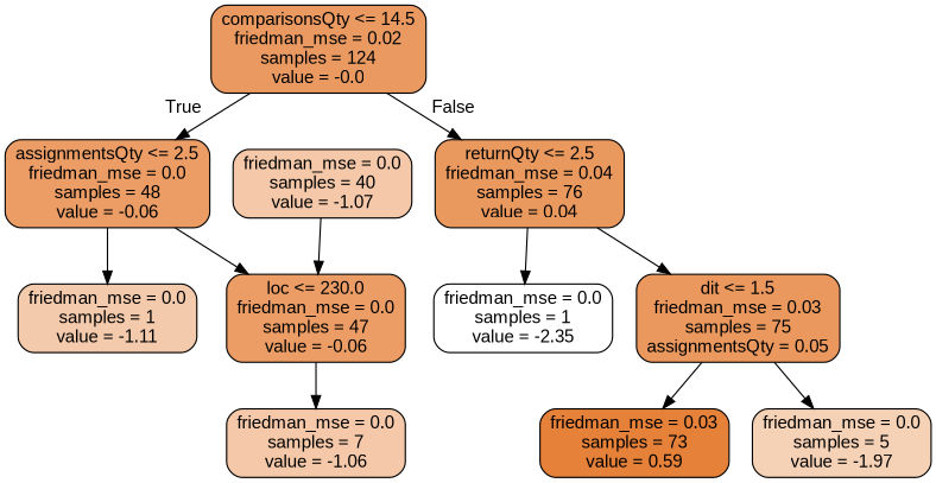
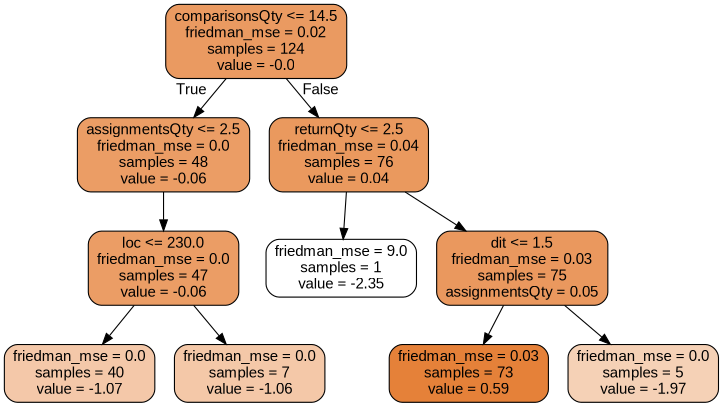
  digraph {
    fontname="Liberation Sans"
    node [color=black fillcolor="#eb9d65" fontname="Liberation Sans" shape=box style="filled, rounded"]
    edge [fontname="Liberation Sans"]
    n1 [fillcolor="#ea9a61" label="comparisonsQty <= 14.5\nfriedman_mse = 0.02\nsamples = 124\nvalue = -0.0"]
    n2 [label="assignmentsQty <= 2.5\nfriedman_mse = 0.0\nsamples = 48\nvalue = -0.06"]
    n3 [fillcolor="#ea995e" label="returnQty <= 2.5\nfriedman_mse = 0.04\nsamples = 76\nvalue = 0.04"]
-   n4 [fillcolor="#f4caac" label="friedman_mse = 0.0\nsamples = 1\nvalue = -1.11"]
    n5 [label="loc <= 230.0\nfriedman_mse = 0.0\nsamples = 47\nvalue = -0.06"]
-   n6 [fillcolor="#ffffff" label="friedman_mse = 0.0\nsamples = 1\nvalue = -2.35"]
+   n6 [fillcolor="#ffffff" label="friedman_mse = 9.0\nsamples = 1\nvalue = -2.35"]
    n7 [fillcolor="#ea985e" label="dit <= 1.5\nfriedman_mse = 0.03\nsamples = 75\nassignmentsQty = 0.05"]
    n8 [fillcolor="#f4c8a9" label="friedman_mse = 0.0\nsamples = 40\nvalue = -1.07"]
    n9 [fillcolor="#f4c8a8" label="friedman_mse = 0.0\nsamples = 7\nvalue = -1.06"]
    n10 [fillcolor="#e58139" label="friedman_mse = 0.03\nsamples = 73\nvalue = 0.59"]
    n11 [fillcolor="#f5d1b6" label="friedman_mse = 0.0\nsamples = 5\nvalue = -1.97"]
    n1 -> n2 [headlabel=True labelangle=45 labeldistance=2.5]
    n1 -> n3 [headlabel=False labelangle=-45 labeldistance=2.5]
-   n2 -> n4
    n2 -> n5
    n3 -> n6
    n3 -> n7
-   n8 -> n5
+   n5 -> n8
    n5 -> n9
    n7 -> n10
    n7 -> n11
  }
